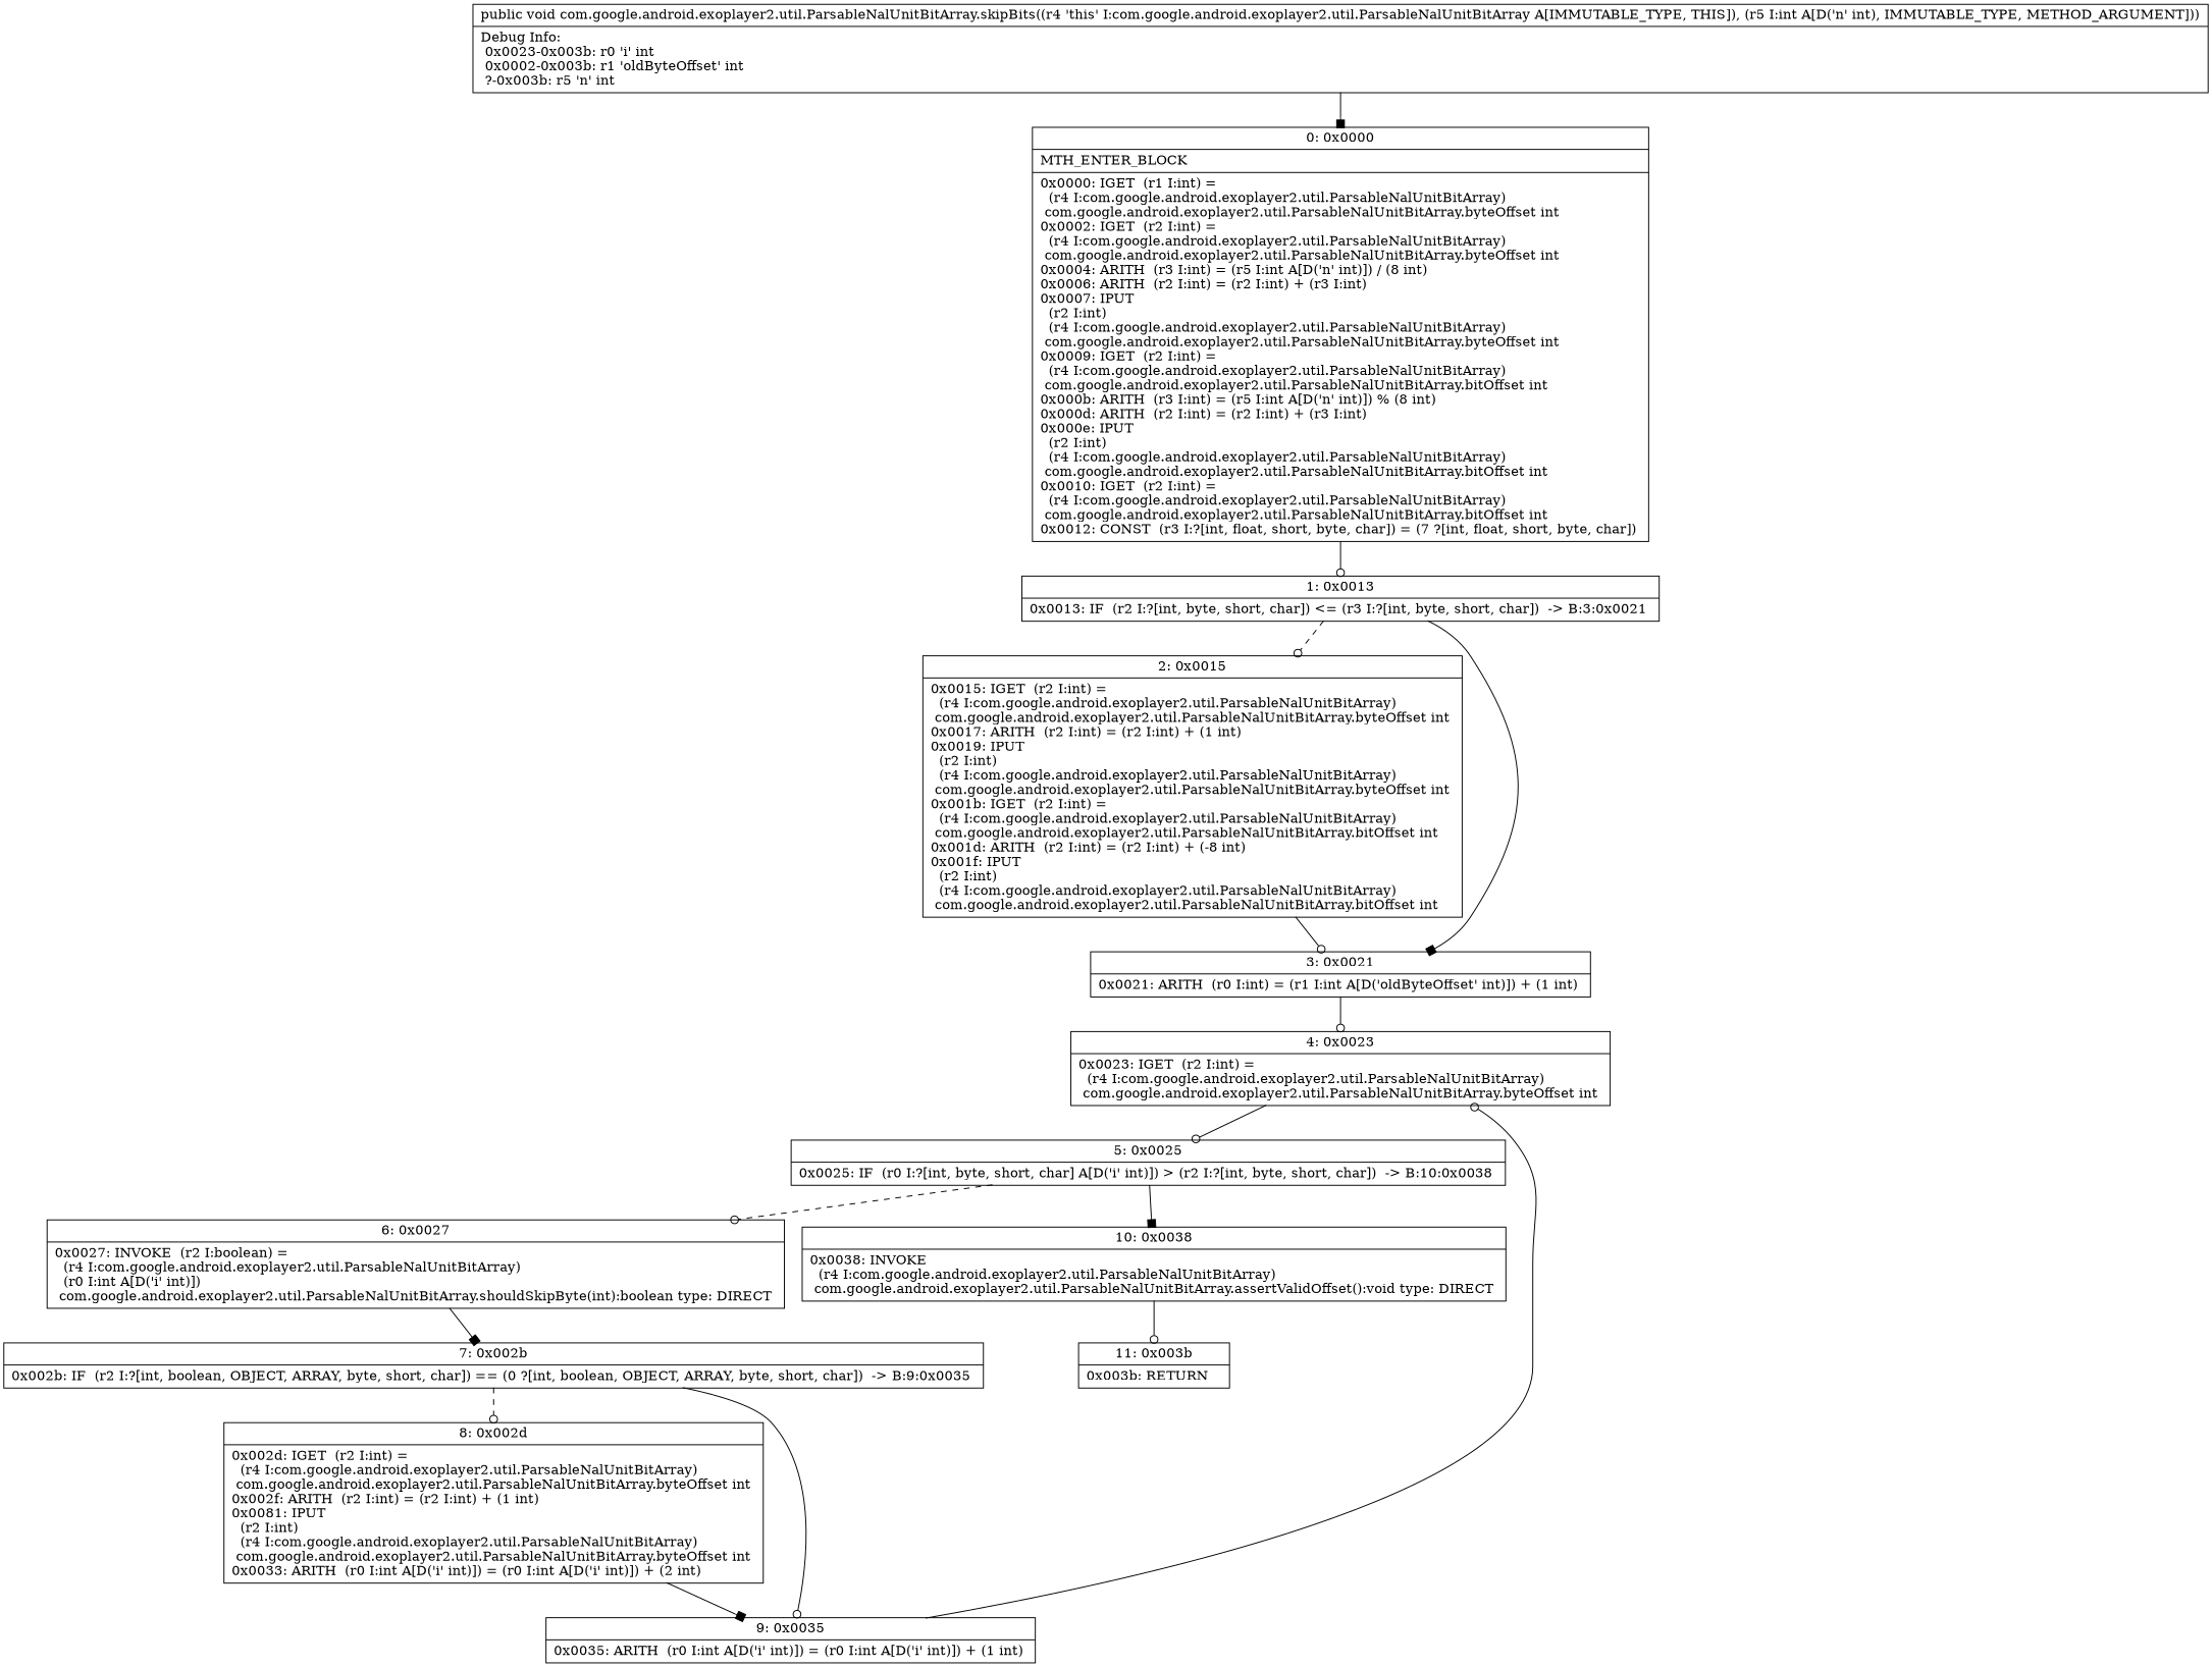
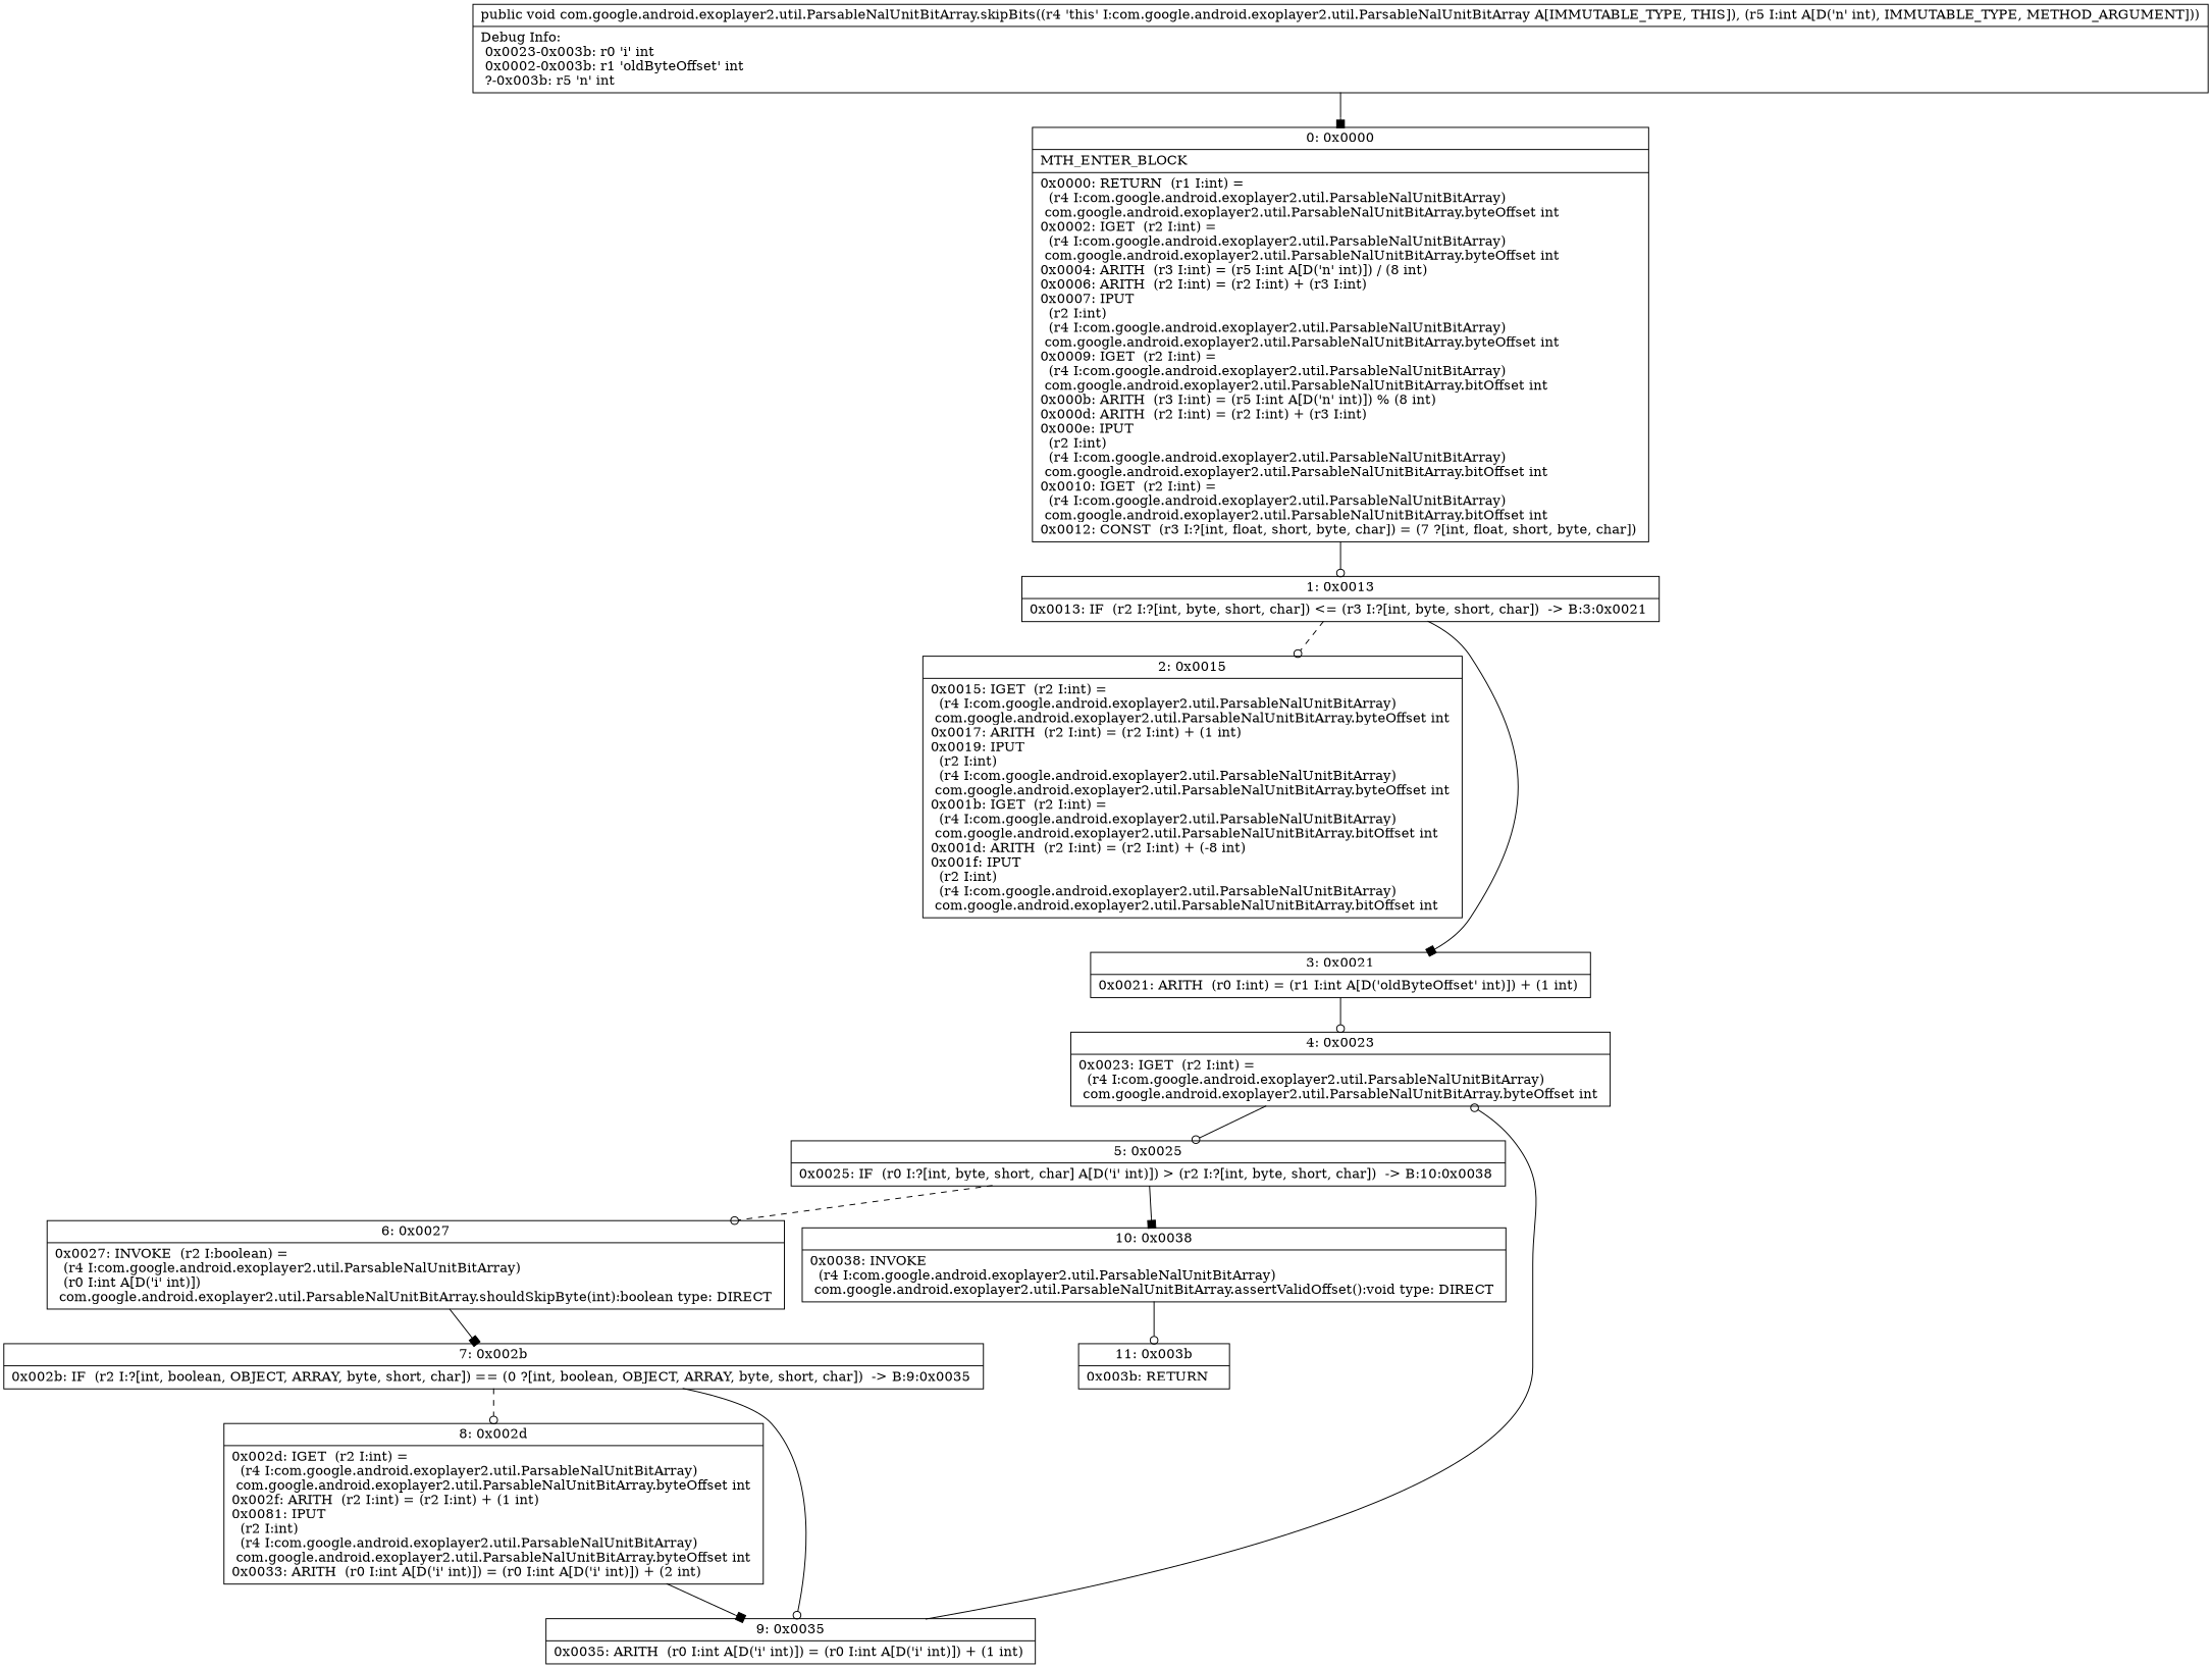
  digraph {
    fontname="DejaVu Serif"
    node [fontname="DejaVu Serif" shape=record]
    edge [arrowhead=odot fontname="DejaVu Serif"]
-   n1 [label="{0\:\ 0x0000|MTH_ENTER_BLOCK\l|0x0000: IGET  (r1 I:int) = \l  (r4 I:com.google.android.exoplayer2.util.ParsableNalUnitBitArray)\l com.google.android.exoplayer2.util.ParsableNalUnitBitArray.byteOffset int \l0x0002: IGET  (r2 I:int) = \l  (r4 I:com.google.android.exoplayer2.util.ParsableNalUnitBitArray)\l com.google.android.exoplayer2.util.ParsableNalUnitBitArray.byteOffset int \l0x0004: ARITH  (r3 I:int) = (r5 I:int A[D('n' int)]) \/ (8 int) \l0x0006: ARITH  (r2 I:int) = (r2 I:int) + (r3 I:int) \l0x0007: IPUT  \l  (r2 I:int)\l  (r4 I:com.google.android.exoplayer2.util.ParsableNalUnitBitArray)\l com.google.android.exoplayer2.util.ParsableNalUnitBitArray.byteOffset int \l0x0009: IGET  (r2 I:int) = \l  (r4 I:com.google.android.exoplayer2.util.ParsableNalUnitBitArray)\l com.google.android.exoplayer2.util.ParsableNalUnitBitArray.bitOffset int \l0x000b: ARITH  (r3 I:int) = (r5 I:int A[D('n' int)]) % (8 int) \l0x000d: ARITH  (r2 I:int) = (r2 I:int) + (r3 I:int) \l0x000e: IPUT  \l  (r2 I:int)\l  (r4 I:com.google.android.exoplayer2.util.ParsableNalUnitBitArray)\l com.google.android.exoplayer2.util.ParsableNalUnitBitArray.bitOffset int \l0x0010: IGET  (r2 I:int) = \l  (r4 I:com.google.android.exoplayer2.util.ParsableNalUnitBitArray)\l com.google.android.exoplayer2.util.ParsableNalUnitBitArray.bitOffset int \l0x0012: CONST  (r3 I:?[int, float, short, byte, char]) = (7 ?[int, float, short, byte, char]) \l}"]
+   n1 [label="{0\:\ 0x0000|MTH_ENTER_BLOCK\l|0x0000: RETURN  (r1 I:int) = \l  (r4 I:com.google.android.exoplayer2.util.ParsableNalUnitBitArray)\l com.google.android.exoplayer2.util.ParsableNalUnitBitArray.byteOffset int \l0x0002: IGET  (r2 I:int) = \l  (r4 I:com.google.android.exoplayer2.util.ParsableNalUnitBitArray)\l com.google.android.exoplayer2.util.ParsableNalUnitBitArray.byteOffset int \l0x0004: ARITH  (r3 I:int) = (r5 I:int A[D('n' int)]) \/ (8 int) \l0x0006: ARITH  (r2 I:int) = (r2 I:int) + (r3 I:int) \l0x0007: IPUT  \l  (r2 I:int)\l  (r4 I:com.google.android.exoplayer2.util.ParsableNalUnitBitArray)\l com.google.android.exoplayer2.util.ParsableNalUnitBitArray.byteOffset int \l0x0009: IGET  (r2 I:int) = \l  (r4 I:com.google.android.exoplayer2.util.ParsableNalUnitBitArray)\l com.google.android.exoplayer2.util.ParsableNalUnitBitArray.bitOffset int \l0x000b: ARITH  (r3 I:int) = (r5 I:int A[D('n' int)]) % (8 int) \l0x000d: ARITH  (r2 I:int) = (r2 I:int) + (r3 I:int) \l0x000e: IPUT  \l  (r2 I:int)\l  (r4 I:com.google.android.exoplayer2.util.ParsableNalUnitBitArray)\l com.google.android.exoplayer2.util.ParsableNalUnitBitArray.bitOffset int \l0x0010: IGET  (r2 I:int) = \l  (r4 I:com.google.android.exoplayer2.util.ParsableNalUnitBitArray)\l com.google.android.exoplayer2.util.ParsableNalUnitBitArray.bitOffset int \l0x0012: CONST  (r3 I:?[int, float, short, byte, char]) = (7 ?[int, float, short, byte, char]) \l}"]
    n2 [label="{1\:\ 0x0013|0x0013: IF  (r2 I:?[int, byte, short, char]) \<= (r3 I:?[int, byte, short, char])  \-\> B:3:0x0021 \l}"]
    n3 [label="{2\:\ 0x0015|0x0015: IGET  (r2 I:int) = \l  (r4 I:com.google.android.exoplayer2.util.ParsableNalUnitBitArray)\l com.google.android.exoplayer2.util.ParsableNalUnitBitArray.byteOffset int \l0x0017: ARITH  (r2 I:int) = (r2 I:int) + (1 int) \l0x0019: IPUT  \l  (r2 I:int)\l  (r4 I:com.google.android.exoplayer2.util.ParsableNalUnitBitArray)\l com.google.android.exoplayer2.util.ParsableNalUnitBitArray.byteOffset int \l0x001b: IGET  (r2 I:int) = \l  (r4 I:com.google.android.exoplayer2.util.ParsableNalUnitBitArray)\l com.google.android.exoplayer2.util.ParsableNalUnitBitArray.bitOffset int \l0x001d: ARITH  (r2 I:int) = (r2 I:int) + (\-8 int) \l0x001f: IPUT  \l  (r2 I:int)\l  (r4 I:com.google.android.exoplayer2.util.ParsableNalUnitBitArray)\l com.google.android.exoplayer2.util.ParsableNalUnitBitArray.bitOffset int \l}"]
    n4 [label="{3\:\ 0x0021|0x0021: ARITH  (r0 I:int) = (r1 I:int A[D('oldByteOffset' int)]) + (1 int) \l}"]
    n5 [label="{4\:\ 0x0023|0x0023: IGET  (r2 I:int) = \l  (r4 I:com.google.android.exoplayer2.util.ParsableNalUnitBitArray)\l com.google.android.exoplayer2.util.ParsableNalUnitBitArray.byteOffset int \l}"]
    n6 [label="{5\:\ 0x0025|0x0025: IF  (r0 I:?[int, byte, short, char] A[D('i' int)]) \> (r2 I:?[int, byte, short, char])  \-\> B:10:0x0038 \l}"]
    n7 [label="{6\:\ 0x0027|0x0027: INVOKE  (r2 I:boolean) = \l  (r4 I:com.google.android.exoplayer2.util.ParsableNalUnitBitArray)\l  (r0 I:int A[D('i' int)])\l com.google.android.exoplayer2.util.ParsableNalUnitBitArray.shouldSkipByte(int):boolean type: DIRECT \l}"]
    n8 [label="{10\:\ 0x0038|0x0038: INVOKE  \l  (r4 I:com.google.android.exoplayer2.util.ParsableNalUnitBitArray)\l com.google.android.exoplayer2.util.ParsableNalUnitBitArray.assertValidOffset():void type: DIRECT \l}"]
    n9 [label="{7\:\ 0x002b|0x002b: IF  (r2 I:?[int, boolean, OBJECT, ARRAY, byte, short, char]) == (0 ?[int, boolean, OBJECT, ARRAY, byte, short, char])  \-\> B:9:0x0035 \l}"]
    n10 [label="{11\:\ 0x003b|0x003b: RETURN   \l}"]
    n11 [label="{8\:\ 0x002d|0x002d: IGET  (r2 I:int) = \l  (r4 I:com.google.android.exoplayer2.util.ParsableNalUnitBitArray)\l com.google.android.exoplayer2.util.ParsableNalUnitBitArray.byteOffset int \l0x002f: ARITH  (r2 I:int) = (r2 I:int) + (1 int) \l0x0081: IPUT  \l  (r2 I:int)\l  (r4 I:com.google.android.exoplayer2.util.ParsableNalUnitBitArray)\l com.google.android.exoplayer2.util.ParsableNalUnitBitArray.byteOffset int \l0x0033: ARITH  (r0 I:int A[D('i' int)]) = (r0 I:int A[D('i' int)]) + (2 int) \l}"]
    n12 [label="{9\:\ 0x0035|0x0035: ARITH  (r0 I:int A[D('i' int)]) = (r0 I:int A[D('i' int)]) + (1 int) \l}"]
    n13 [label="{public void com.google.android.exoplayer2.util.ParsableNalUnitBitArray.skipBits((r4 'this' I:com.google.android.exoplayer2.util.ParsableNalUnitBitArray A[IMMUTABLE_TYPE, THIS]), (r5 I:int A[D('n' int), IMMUTABLE_TYPE, METHOD_ARGUMENT]))  | Debug Info:\l  0x0023\-0x003b: r0 'i' int\l  0x0002\-0x003b: r1 'oldByteOffset' int\l  ?\-0x003b: r5 'n' int\l}"]
    n1 -> n2
    n2 -> n3 [style=dashed]
    n2 -> n4 [arrowhead=box]
-   n3 -> n4
    n4 -> n5
    n5 -> n6
    n6 -> n7 [style=dashed]
    n6 -> n8 [arrowhead=box]
    n7 -> n9 [arrowhead=box]
    n8 -> n10
    n9 -> n11 [style=dashed]
    n9 -> n12
    n11 -> n12 [arrowhead=box]
    n12 -> n5
    n13 -> n1 [arrowhead=box]
  }
